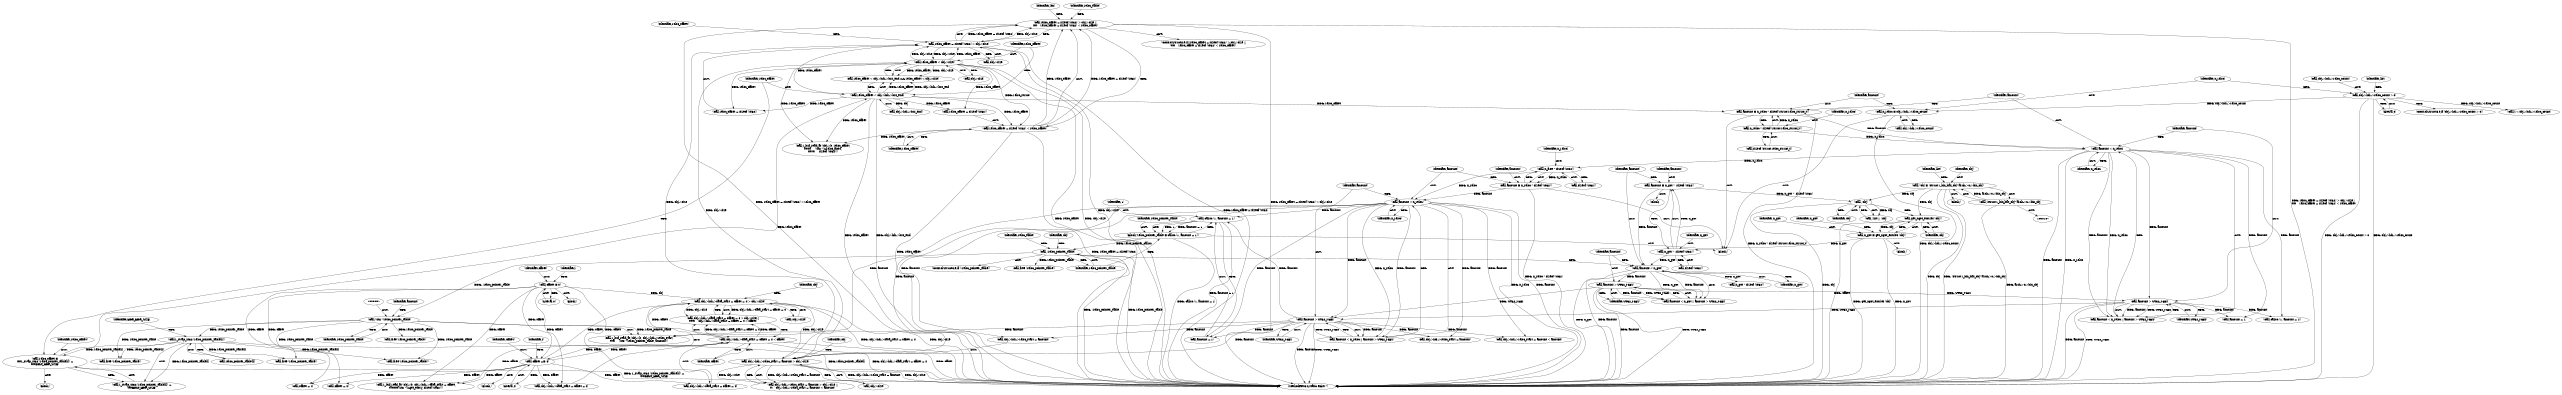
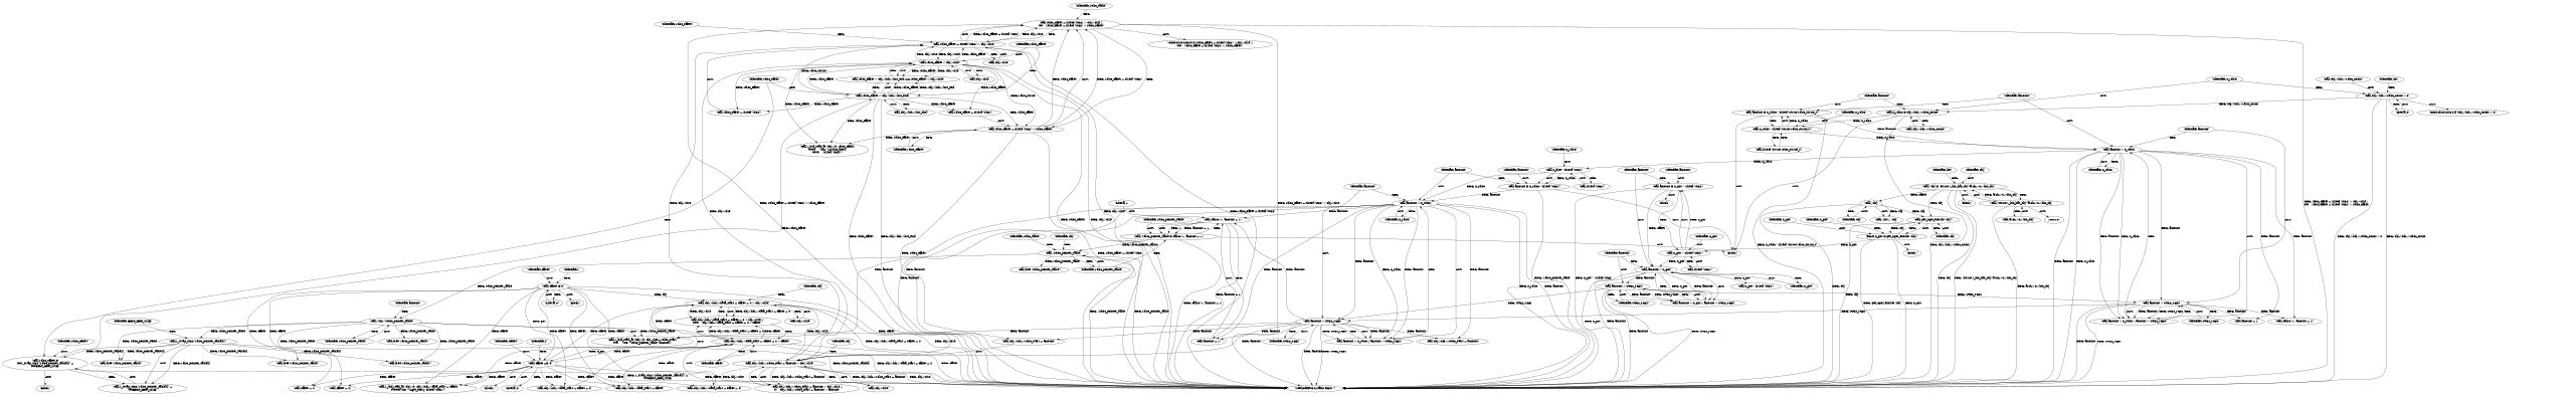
  digraph {
    n1 [label="(Call,reloc_offset + sizeof (ut32) > obj->size ||\n\t\t\t\t    reloc_offset + sizeof (ut32) < reloc_offset)"]
    n2 [label="(Call,reloc_offset + sizeof (ut32) > obj->size)"]
    n3 [label="(Call,reloc_offset + sizeof (ut32) < reloc_offset)"]
    n4 [label="(ControlStructure,if (reloc_offset + sizeof (ut32) > obj->size ||\n\t\t\t\t    reloc_offset + sizeof (ut32) < reloc_offset))"]
    n5 [label="(MethodReturn,static RList *)"]
    n6 [label="(Call,reloc_offset < obj->size)"]
    n7 [label="(Call,obj->size)"]
    n8 [label="(Call,r_buf_read_at (obj->b, reloc_offset,\n\t\t\t\t\t\t     (ut8 *)&reloc_fixed,\n\t\t\t\t\t\t     sizeof (ut32)))"]
    n9 [label="(Identifier,reloc_offset)"]
    n10 [label="(Call,reloc_offset < obj->hdr->bss_end && reloc_offset < obj->size)"]
    n11 [label="(Call,reloc_offset + sizeof (ut32))"]
    n12 [label="(Call,reloc_offset + sizeof (ut32))"]
    n13 [label="(Call,obj->size)"]
    n14 [label="(Call,reloc_offset < obj->hdr->bss_end)"]
    n15 [label="(Call,obj->hdr->bss_end)"]
    n16 [label="(Call,reloc_offset =\n\t\t\t\tr_swap_ut32 (reloc_pointer_table[i]) +\n\t\t\t\tBFLT_HDR_SIZE)"]
    n17 [label="(Call,r_swap_ut32 (reloc_pointer_table[i]) +\n\t\t\t\tBFLT_HDR_SIZE)"]
    n18 [label="(Block,)"]
    n19 [label="(Call,r_swap_ut32 (reloc_pointer_table[i]))"]
-   n20 [label="(Call,reloc_pointer_table[i])"]
    n21 [label="(Call,free (reloc_pointer_table))"]
    n22 [label="(Call,free (reloc_pointer_table))"]
    n23 [label="(Call,free (reloc_pointer_table))"]
    n24 [label="(Call,(ut8 *)reloc_pointer_table)"]
    n25 [label="(Identifier,reloc_pointer_table)"]
    n26 [label="(Call,r_buf_read_at (obj->b, obj->hdr->reloc_start,\n\t\t\t\t     (ut8 *)reloc_pointer_table, amount))"]
    n27 [label="(Call,free (reloc_pointer_table))"]
    n28 [label="(Call,!reloc_pointer_table)"]
    n29 [label="(Identifier,reloc_pointer_table)"]
-   n30 [label="(ControlStructure,if (!reloc_pointer_table))"]
    n31 [label="(Call,free (reloc_pointer_table))"]
-   n32 [label="(Block,*reloc_pointer_table = calloc (1, amount + 1))"]
+   n32 [label="(Call,*reloc_pointer_table = calloc (1, amount + 1))"]
    n33 [label="(Call,calloc (1, amount + 1))"]
    n34 [label="(Block,)"]
    n35 [label="(Call,amount + 1)"]
    n36 [label="(Call,amount > UT32_MAX)"]
    n37 [label="(Call,obj->hdr->reloc_start + amount > obj->size)"]
    n38 [label="(Call,amount < n_reloc || amount > UT32_MAX)"]
    n39 [label="(Identifier,UT32_MAX)"]
    n40 [label="(Call,obj->hdr->reloc_start + amount)"]
    n41 [label="(Call,obj->hdr->reloc_start + amount)"]
-   n42 [label="(Call,obj->hdr->reloc_start + amount < amount)"]
    n43 [label="(Call,obj->hdr->reloc_start + amount > obj->size ||\n\t\t    obj->hdr->reloc_start + amount < amount)"]
    n44 [label="(Call,obj->size)"]
    n45 [label="(Call,amount < n_reloc)"]
    n46 [label="(Identifier,n_reloc)"]
    n47 [label="(Call,amount = n_reloc * sizeof (ut32))"]
    n48 [label="(Call,n_free * sizeof (ut32))"]
    n49 [label="(Call,sizeof (ut32))"]
    n50 [label="(Call,amount < n_reloc)"]
    n51 [label="(Call,amount > UT32_MAX)"]
    n52 [label="(Call,amount + 1)"]
    n53 [label="(Call,calloc (1, amount + 1))"]
    n54 [label="(Call,amount < n_reloc || amount > UT32_MAX)"]
    n55 [label="(Identifier,n_reloc)"]
    n56 [label="(Identifier,UT32_MAX)"]
    n57 [label="(Call,amount = n_reloc * sizeof (struct reloc_struct_t))"]
    n58 [label="(Call,n_reloc * sizeof (struct reloc_struct_t))"]
    n59 [label="(Call,sizeof (struct reloc_struct_t))"]
    n60 [label="(Call,n_reloc = obj->hdr->reloc_count)"]
    n61 [label="(Call,obj->hdr->reloc_count)"]
    n62 [label="(Call,obj->hdr->reloc_count > 0)"]
    n63 [label="(Literal,0)"]
    n64 [label="(ControlStructure,if (obj->hdr->reloc_count > 0))"]
-   n65 [label="(Call,i < obj->hdr->reloc_count)"]
    n66 [label="(Call,amount > UT32_MAX)"]
    n67 [label="(Identifier,UT32_MAX)"]
    n68 [label="(Call,amount < n_got || amount > UT32_MAX)"]
    n69 [label="(Call,amount < n_got)"]
    n70 [label="(Call,n_got * sizeof (ut32))"]
    n71 [label="(Identifier,n_got)"]
    n72 [label="(Call,amount = n_got *  sizeof (ut32))"]
    n73 [label="(Call,n_got *  sizeof (ut32))"]
    n74 [label="(Block,)"]
    n75 [label="(Call,sizeof (ut32))"]
-   n76 [label="(Call,n_got = get_ngot_entries (obj))"]
+   n76 [label="(RList,n_got = get_ngot_entries (obj))"]
    n77 [label="(Call,get_ngot_entries (obj))"]
    n78 [label="(Block,)"]
    n79 [label="(Identifier,obj)"]
    n80 [label="(Call,*obj = (struct r_bin_bflt_obj*)arch->o->bin_obj)"]
    n81 [label="(Call,(struct r_bin_bflt_obj*)arch->o->bin_obj)"]
    n82 [label="(Call,!obj)"]
    n83 [label="(Block,)"]
+   n84 [label="(Call,arch->o->bin_obj)"]
    1000107
    n86 [label="(Identifier,obj)"]
    n87 [label="(Call,!list || !obj)"]
    n88 [label="(Call,obj->hdr->data_start + offset + 4 > obj->size)"]
    n89 [label="(Call,obj->size)"]
    n90 [label="(Call,obj->hdr->data_start + offset + 4 > obj->size ||\n\t\t\t\t\t    obj->hdr->data_start + offset + 4 < offset)"]
    n91 [label="(Call,obj->hdr->data_start + offset + 4 < offset)"]
    n92 [label="(Call,offset = 0)"]
    n93 [label="(Call,offset += 4)"]
    n94 [label="(Call,obj->hdr->data_start + offset + 4)"]
    n95 [label="(Block,)"]
    n96 [label="(Call,r_buf_read_at (obj->b, obj->hdr->data_start + offset,\n\t\t\t\t\t\t\t\t(ut8 *)&got_entry, sizeof (ut32)))"]
    n97 [label="(Literal,0)"]
    n98 [label="(Call,offset + 4)"]
    n99 [label="(Call,obj->hdr->data_start + offset + 4)"]
+   n100 [label="(Call,obj->hdr->data_start + offset)"]
    n101 [label="(Call,offset + 4)"]
    n102 [label="(Literal,4)"]
    n103 [label="(Block,)"]
    n104 [label="(Identifier,offset)"]
    n105 [label="(Identifier,amount)"]
    n106 [label="(Identifier,reloc_offset)"]
    n107 [label="(Identifier,amount)"]
    n108 [label="(Identifier,n_reloc)"]
    n109 [label="(Identifier,amount)"]
-   n110 [label="(Identifier,len)"]
    n111 [label="(Identifier,n_got)"]
    n112 [label="(Identifier,reloc_pointer_table)"]
    n113 [label="(Identifier,offset)"]
    n114 [label="(Identifier,obj)"]
    n115 [label="(Identifier,amount)"]
    n116 [label="(Identifier,obj)"]
    n117 [label="(Call,obj->hdr->reloc_count)"]
    n118 [label="(Identifier,list)"]
    n119 [label="(Identifier,n_reloc)"]
    n120 [label="(Identifier,amount)"]
    n121 [label="(Identifier,reloc_table)"]
    n122 [label="(Identifier,reloc_offset)"]
-   n123 [label="(Identifier,HDR_HDR_SIZE)"]
+   n123 [label="(Identifier,BFLT_HDR_SIZE)"]
    n124 [label="(Identifier,reloc_table)"]
    n125 [label="(Identifier,reloc_offset)"]
    n126 [label="(Identifier,reloc_offset)"]
    n127 [label="(Identifier,amount)"]
    n128 [label="(Identifier,offset)"]
    n129 [label="(Identifier,i)"]
    n130 [label="(Identifier,obj)"]
    n131 [label="(Identifier,list)"]
    n132 [label="(Identifier,n_got)"]
    n133 [label="(Identifier,i)"]
    n134 [label="(Identifier,amount)"]
    n135 [label="(Identifier,amount)"]
    n136 [label="(Identifier,n_got)"]
    n137 [label="(Identifier,amount)"]
    n138 [label="(Identifier,amount)"]
-   n139 [label="(Identifier,1)"]
+   n139 [label="(Literal,1)"]
    n140 [label="(Identifier,n_reloc)"]
    n141 [label="(Identifier,obj)"]
-   1000401
    n1 -> n2 [label="CFG: "]
    n1 -> n3 [label="CFG: "]
    n1 -> n4 [label="AST: "]
    n1 -> n5 [label="DDG: reloc_offset + sizeof (ut32) > obj->size ||\n\t\t\t\t    reloc_offset + sizeof (ut32) < reloc_offset"]
    n1 -> n5 [label="DDG: reloc_offset + sizeof (ut32) < reloc_offset"]
    n1 -> n5 [label="DDG: reloc_offset + sizeof (ut32) > obj->size"]
    n2 -> n1 [label="AST: "]
    n2 -> n1 [label="DDG: reloc_offset + sizeof (ut32)"]
    n2 -> n1 [label="DDG: obj->size"]
    n2 -> n5 [label="DDG: obj->size"]
    n2 -> n5 [label="DDG: reloc_offset + sizeof (ut32)"]
    n2 -> n6 [label="DDG: obj->size"]
    n2 -> n7 [label="CFG: "]
    n3 -> n1 [label="AST: "]
    n3 -> n1 [label="DDG: reloc_offset + sizeof (ut32)"]
    n3 -> n1 [label="DDG: reloc_offset"]
    n3 -> n5 [label="DDG: reloc_offset + sizeof (ut32)"]
    n3 -> n5 [label="DDG: reloc_offset"]
    n3 -> n8 [label="DDG: reloc_offset"]
    n3 -> n9 [label="CFG: "]
    n6 -> n2 [label="DDG: reloc_offset"]
    n6 -> n2 [label="DDG: obj->size"]
    n6 -> n3 [label="DDG: reloc_struct"]
    n6 -> n5 [label="DDG: reloc_offset"]
    n6 -> n5 [label="DDG: obj->size"]
    n6 -> n8 [label="DDG: reloc_offset"]
    n6 -> n10 [label="AST: "]
    n6 -> n10 [label="DDG: reloc_offset"]
    n6 -> n10 [label="DDG: obj->size"]
    n6 -> n11 [label="DDG: reloc_offset"]
    n6 -> n12 [label="DDG: reloc_offset"]
    n6 -> n13 [label="CFG: "]
    n7 -> n2 [label="AST: "]
    n9 -> n3 [label="AST: "]
    n10 -> n6 [label="CFG: "]
    n10 -> n14 [label="CFG: "]
    n11 -> n2 [label="AST: "]
    n12 -> n3 [label="AST: "]
    n13 -> n6 [label="AST: "]
-   n14 -> n2 [label="DDG: reloc_offset"]
-   n14 -> n3 [label="DDG: reloc_offset"]
+   n14 -> n2 [label="DDG: reloc_struct"]
+   n14 -> n3 [label="CFG: reloc_offset"]
    n14 -> n5 [label="DDG: reloc_offset"]
    n14 -> n5 [label="DDG: obj->hdr->bss_end"]
-   n14 -> n57 [label="DDG: reloc_offset"]
+   n14 -> n6 [label="DDG: reloc_offset"]
    n14 -> n8 [label="DDG: reloc_offset"]
    n14 -> n10 [label="AST: "]
    n14 -> n10 [label="DDG: reloc_offset"]
    n14 -> n10 [label="DDG: obj->hdr->bss_end"]
    n14 -> n11 [label="DDG: reloc_offset"]
    n14 -> n12 [label="DDG: reloc_offset"]
-   n14 -> n15 [label="DDG: obj"]
+   n14 -> n15 [label="CFG: "]
    n15 -> n14 [label="AST: "]
    n16 -> n5 [label="DDG: r_swap_ut32 (reloc_pointer_table[i]) +\n\t\t\t\tBFLT_HDR_SIZE"]
    n16 -> n14 [label="DDG: reloc_offset"]
    n16 -> n17 [label="CFG: "]
    n16 -> n18 [label="AST: "]
    n17 -> n16 [label="AST: "]
    n19 -> n5 [label="DDG: reloc_pointer_table[i]"]
    n19 -> n16 [label="DDG: reloc_pointer_table[i]"]
    n19 -> n17 [label="AST: "]
    n19 -> n17 [label="DDG: reloc_pointer_table[i]"]
-   n19 -> n20 [label="CFG: "]
    n19 -> n21 [label="DDG: reloc_pointer_table[i]"]
    n19 -> n22 [label="DDG: reloc_pointer_table[i]"]
    n19 -> n23 [label="DDG: reloc_pointer_table[i]"]
-   n20 -> n19 [label="AST: "]
    n24 -> n19 [label="DDG: reloc_pointer_table"]
    n24 -> n21 [label="DDG: reloc_pointer_table"]
    n24 -> n22 [label="DDG: reloc_pointer_table"]
    n24 -> n23 [label="DDG: reloc_pointer_table"]
    n24 -> n25 [label="CFG: "]
    n24 -> n26 [label="AST: "]
    n24 -> n26 [label="DDG: reloc_pointer_table"]
    n24 -> n27 [label="DDG: reloc_pointer_table"]
    n25 -> n24 [label="AST: "]
    n28 -> n5 [label="DDG: reloc_pointer_table"]
    n28 -> n5 [label="DDG: !reloc_pointer_table"]
-   n28 -> n24 [label="DDG: !reloc_pointer_table"]
+   n28 -> n24 [label="DDG: reloc_pointer_table"]
    n28 -> n29 [label="CFG: "]
-   n28 -> n30 [label="AST: "]
    n28 -> n31 [label="DDG: reloc_pointer_table"]
    n29 -> n28 [label="AST: "]
    n29 -> n32 [label="CFG: "]
    n32 -> n5 [label="DDG: calloc (1, amount + 1)"]
    n32 -> n28 [label="DDG: reloc_pointer_calloc"]
    n32 -> n33 [label="CFG: "]
    n32 -> n34 [label="AST: "]
    n33 -> n5 [label="DDG: amount + 1"]
    n33 -> n32 [label="AST: "]
    n33 -> n32 [label="DDG: 1"]
    n33 -> n32 [label="DDG: amount + 1"]
    n33 -> n35 [label="CFG: "]
    n35 -> n33 [label="AST: "]
    n36 -> n5 [label="DDG: amount"]
    n36 -> n5 [label="DDG: UT32_MAX"]
    n36 -> n26 [label="DDG: amount"]
    n36 -> n33 [label="DDG: amount"]
    n36 -> n35 [label="DDG: amount"]
    n36 -> n37 [label="DDG: amount"]
    n36 -> n38 [label="AST: "]
    n36 -> n38 [label="DDG: amount"]
    n36 -> n38 [label="DDG: UT32_MAX"]
    n36 -> n39 [label="CFG: "]
    n36 -> n40 [label="DDG: amount"]
    n36 -> n41 [label="DDG: amount"]
-   n36 -> n42 [label="DDG: amount"]
    n37 -> n2 [label="DDG: obj->size"]
    n37 -> n5 [label="DDG: obj->hdr->reloc_start + amount"]
    n37 -> n5 [label="DDG: obj->size"]
    n37 -> n6 [label="DDG: obj->size"]
    n37 -> n43 [label="AST: "]
    n37 -> n43 [label="DDG: obj->hdr->reloc_start + amount"]
    n37 -> n43 [label="DDG: obj->size"]
    n37 -> n44 [label="CFG: "]
    n38 -> n36 [label="CFG: "]
    n38 -> n45 [label="CFG: "]
    n39 -> n36 [label="AST: "]
    n41 -> n37 [label="AST: "]
    n43 -> n37 [label="CFG: "]
    n44 -> n37 [label="AST: "]
    n45 -> n5 [label="DDG: n_reloc"]
    n45 -> n5 [label="DDG: amount"]
    n45 -> n26 [label="DDG: amount"]
    n45 -> n33 [label="DDG: amount"]
    n45 -> n35 [label="DDG: amount"]
    n45 -> n36 [label="DDG: amount"]
    n45 -> n37 [label="DDG: amount"]
    n45 -> n38 [label="AST: "]
    n45 -> n38 [label="DDG: amount"]
    n45 -> n38 [label="DDG: n_reloc"]
    n45 -> n40 [label="DDG: amount"]
    n45 -> n41 [label="DDG: amount"]
-   n45 -> n42 [label="DDG: amount"]
    n45 -> n46 [label="CFG: "]
    n46 -> n45 [label="AST: "]
-   n47 -> n5 [label="DDG: n_reloc * sizeof (ut32)"]
+   n47 -> n5 [label="DDG: !reloc_pointer_table"]
    n47 -> n34 [label="AST: "]
    n47 -> n45 [label="DDG: amount"]
-   n47 -> n48 [label="CFG: "]
    n48 -> n45 [label="DDG: n_reloc"]
    n48 -> n47 [label="AST: "]
    n48 -> n47 [label="DDG: n_reloc"]
    n48 -> n49 [label="CFG: "]
    n49 -> n48 [label="AST: "]
    n50 -> n5 [label="DDG: n_reloc"]
    n50 -> n5 [label="DDG: amount"]
    n50 -> n48 [label="DDG: n_reloc"]
    n50 -> n51 [label="DDG: amount"]
    n50 -> n52 [label="DDG: amount"]
    n50 -> n53 [label="DDG: amount"]
    n50 -> n54 [label="AST: "]
    n50 -> n54 [label="DDG: amount"]
    n50 -> n54 [label="DDG: n_reloc"]
    n50 -> n55 [label="CFG: "]
    n51 -> n5 [label="DDG: UT32_MAX"]
    n51 -> n5 [label="DDG: amount"]
    n51 -> n36 [label="DDG: UT32_MAX"]
    n51 -> n52 [label="DDG: amount"]
    n51 -> n53 [label="DDG: amount"]
    n51 -> n54 [label="AST: "]
    n51 -> n54 [label="DDG: amount"]
    n51 -> n54 [label="DDG: UT32_MAX"]
    n51 -> n56 [label="CFG: "]
    n54 -> n50 [label="CFG: "]
    n54 -> n51 [label="CFG: "]
    n55 -> n50 [label="AST: "]
    n56 -> n51 [label="AST: "]
    n57 -> n5 [label="DDG: n_reloc * sizeof (struct reloc_struct_t)"]
    n57 -> n34 [label="AST: "]
    n57 -> n50 [label="DDG: amount"]
    n57 -> n58 [label="CFG: "]
    n58 -> n50 [label="DDG: n_reloc"]
    n58 -> n57 [label="AST: "]
    n58 -> n57 [label="DDG: n_reloc"]
    n58 -> n59 [label="CFG: "]
-   n59 -> n58 [label="AST: "]
+   n59 -> n58 [label="CFG: "]
    n60 -> n5 [label="DDG: obj->hdr->reloc_count"]
    n60 -> n34 [label="AST: "]
+   n60 -> n58 [label="DDG: n_reloc"]
    n60 -> n61 [label="CFG: "]
    n61 -> n60 [label="AST: "]
    n62 -> n5 [label="DDG: obj->hdr->reloc_count"]
    n62 -> n5 [label="DDG: obj->hdr->reloc_count > 0"]
    n62 -> n60 [label="DDG: obj->hdr->reloc_count"]
    n62 -> n63 [label="CFG: "]
-   n62 -> n64 [label="CFG: "]
-   n62 -> n65 [label="DDG: obj->hdr->reloc_count"]
+   n62 -> n64 [label="AST: "]
    n63 -> n62 [label="AST: "]
    n66 -> n5 [label="DDG: UT32_MAX"]
    n66 -> n5 [label="DDG: amount"]
    n66 -> n36 [label="DDG: UT32_MAX"]
    n66 -> n51 [label="DDG: UT32_MAX"]
    n66 -> n67 [label="CFG: "]
    n66 -> n68 [label="AST: "]
    n66 -> n68 [label="DDG: amount"]
    n66 -> n68 [label="DDG: UT32_MAX"]
    n67 -> n66 [label="AST: "]
    n68 -> n66 [label="CFG: "]
-   n28 -> n69 [label="CFG: "]
+   n68 -> n69 [label="CFG: "]
    n69 -> n5 [label="DDG: amount"]
    n69 -> n5 [label="DDG: n_got"]
    n69 -> n66 [label="DDG: amount"]
    n69 -> n68 [label="AST: "]
    n69 -> n68 [label="DDG: amount"]
    n69 -> n68 [label="DDG: n_got"]
    n69 -> n70 [label="DDG: n_got"]
    n69 -> n71 [label="CFG: "]
    n71 -> n69 [label="AST: "]
-   n72 -> n82 [label="DDG: n_got *  sizeof (ut32)"]
-   n72 -> n69 [label="DDG: amount"]
+   n72 -> n5 [label="DDG: n_got *  sizeof (ut32)"]
+   n72 -> n69 [label="DDG: offset"]
    n72 -> n73 [label="CFG: "]
    n72 -> n74 [label="AST: "]
    n73 -> n69 [label="DDG: n_got"]
    n73 -> n72 [label="AST: "]
    n73 -> n72 [label="DDG: n_got"]
    n73 -> n75 [label="CFG: "]
    n75 -> n73 [label="AST: "]
    n76 -> n5 [label="DDG: n_got"]
    n76 -> n5 [label="DDG: get_ngot_entries (obj)"]
    n76 -> n73 [label="DDG: n_got"]
    n76 -> n77 [label="CFG: "]
    n76 -> n78 [label="AST: "]
-   n77 -> n5 [label="DDG: offset"]
+   n77 -> n5 [label="DDG: obj"]
    n77 -> n76 [label="AST: "]
    n77 -> n76 [label="DDG: obj"]
    n77 -> n79 [label="CFG: "]
    n79 -> n77 [label="AST: "]
    n80 -> n5 [label="DDG: obj"]
    n80 -> n5 [label="DDG: (struct r_bin_bflt_obj*)arch->o->bin_obj"]
    n80 -> n77 [label="DDG: obj"]
-   n80 -> n81 [label="AST: "]
-   n80 -> n82 [label="DDG: obj"]
+   n80 -> n81 [label="CFG: "]
+   n80 -> n82 [label="DDG: offset"]
    n80 -> n83 [label="AST: "]
    n81 -> n5 [label="DDG: arch->o->bin_obj"]
    n81 -> n80 [label="AST: "]
    n81 -> n80 [label="DDG: arch->o->bin_obj"]
+   n81 -> n84 [label="CFG: "]
    n81 -> 1000107 [label="AST: "]
    n82 -> n5 [label="DDG: obj"]
-   n82 -> n77 [label="CFG: "]
+   n82 -> n77 [label="DDG: obj"]
    n82 -> n86 [label="CFG: "]
    n82 -> n87 [label="AST: "]
    n82 -> n87 [label="DDG: obj"]
+   n84 -> n81 [label="AST: "]
    n86 -> n82 [label="AST: "]
-   n87 -> n82 [label="CFG: "]
    n88 -> n5 [label="DDG: obj->hdr->data_start + offset + 4"]
    n88 -> n5 [label="DDG: obj->size"]
    n88 -> n37 [label="DDG: obj->size"]
    n88 -> n89 [label="CFG: "]
    n88 -> n90 [label="AST: "]
    n88 -> n90 [label="DDG: obj->hdr->data_start + offset + 4"]
    n88 -> n90 [label="DDG: obj->size"]
    n88 -> n91 [label="DDG: offset"]
    n89 -> n88 [label="AST: "]
    n90 -> n88 [label="CFG: "]
    n90 -> n91 [label="CFG: "]
    n91 -> n5 [label="DDG: offset"]
    n91 -> n5 [label="DDG: obj->hdr->data_start + offset + 4"]
    n91 -> n90 [label="AST: "]
    n91 -> n90 [label="DDG: obj->hdr->data_start + offset + 4"]
    n91 -> n90 [label="DDG: offset"]
-   n91 -> n93 [label="DDG: offset"]
+   n91 -> n93 [label="DDG: n_got"]
    n91 -> n96 [label="DDG: offset"]
+   n91 -> n100 [label="DDG: offset"]
    n91 -> n104 [label="CFG: "]
+   n92 -> n5 [label="DDG: offset"]
    n92 -> n88 [label="DDG: obj"]
-   n92 -> n93 [label="DDG: offset"]
+   n92 -> n93 [label="DDG: got"]
    n92 -> n94 [label="DDG: offset"]
    n92 -> n95 [label="AST: "]
    n92 -> n96 [label="DDG: offset"]
    n92 -> n97 [label="CFG: "]
    n92 -> n98 [label="DDG: offset"]
    n92 -> n99 [label="DDG: offset"]
+   n92 -> n100 [label="DDG: offset"]
    n92 -> n101 [label="DDG: offset"]
-   n93 -> n88 [label="CFG: offset"]
+   n93 -> n5 [label="DDG: offset"]
+   n93 -> n88 [label="DDG: offset"]
    n93 -> n91 [label="DDG: offset"]
    n93 -> n94 [label="DDG: offset"]
    n93 -> n96 [label="DDG: offset"]
    n93 -> n98 [label="DDG: offset"]
    n93 -> n99 [label="DDG: offset"]
+   n93 -> n100 [label="DDG: offset"]
    n93 -> n101 [label="DDG: offset"]
-   n93 -> n102 [label="DDG: "]
+   n93 -> n102 [label="CFG: "]
    n93 -> n103 [label="AST: "]
    n94 -> n91 [label="AST: "]
    n97 -> n92 [label="AST: "]
    n99 -> n88 [label="AST: "]
    n102 -> n93 [label="AST: "]
    n104 -> n91 [label="AST: "]
    n105 -> n69 [label="AST: "]
    n105 -> n72 [label="CFG: "]
    n106 -> n14 [label="AST: "]
    n106 -> n16 [label="CFG: "]
    n107 -> n72 [label="AST: "]
    n108 -> n58 [label="AST: "]
    n109 -> n57 [label="AST: "]
    n109 -> n60 [label="CFG: "]
-   n110 -> n1 [label="CFG: "]
    n111 -> n73 [label="AST: "]
    n112 -> n32 [label="AST: "]
    n113 -> n92 [label="AST: "]
    n114 -> n88 [label="CFG: "]
    n115 -> n50 [label="CFG: "]
    n115 -> n51 [label="AST: "]
    n116 -> n28 [label="CFG: "]
    n117 -> n62 [label="AST: "]
    n118 -> n80 [label="CFG: "]
    n119 -> n48 [label="AST: "]
    n120 -> n45 [label="AST: "]
    n120 -> n47 [label="CFG: "]
    n121 -> n28 [label="CFG: "]
    n122 -> n6 [label="AST: "]
    n122 -> n14 [label="CFG: "]
    n123 -> n19 [label="CFG: "]
    n124 -> n1 [label="CFG: "]
    n125 -> n16 [label="AST: "]
    n126 -> n2 [label="CFG: "]
    n127 -> n36 [label="AST: "]
    n127 -> n45 [label="CFG: "]
    n128 -> n93 [label="AST: "]
    n129 -> n93 [label="CFG: "]
    n130 -> n80 [label="AST: "]
    n131 -> n62 [label="CFG: "]
    n132 -> n76 [label="AST: "]
    n133 -> n92 [label="CFG: "]
    n134 -> n24 [label="CFG: "]
    n135 -> n50 [label="AST: "]
    n135 -> n57 [label="CFG: "]
    n136 -> n76 [label="CFG: "]
    n137 -> n47 [label="AST: "]
    n138 -> n66 [label="AST: "]
    n138 -> n69 [label="CFG: "]
    n139 -> n33 [label="AST: "]
    n140 -> n60 [label="AST: "]
    n140 -> n62 [label="CFG: "]
    n141 -> n37 [label="CFG: "]
-   1000401 -> n24 [label="AST: "]
  }
